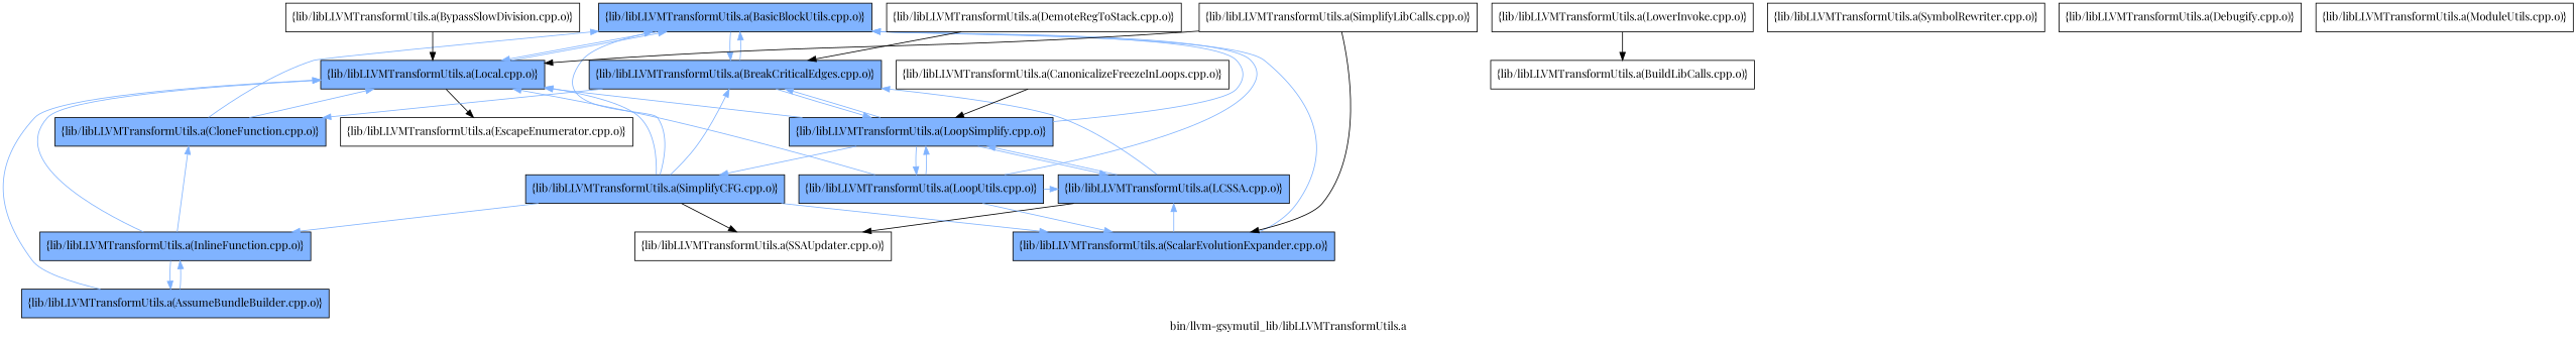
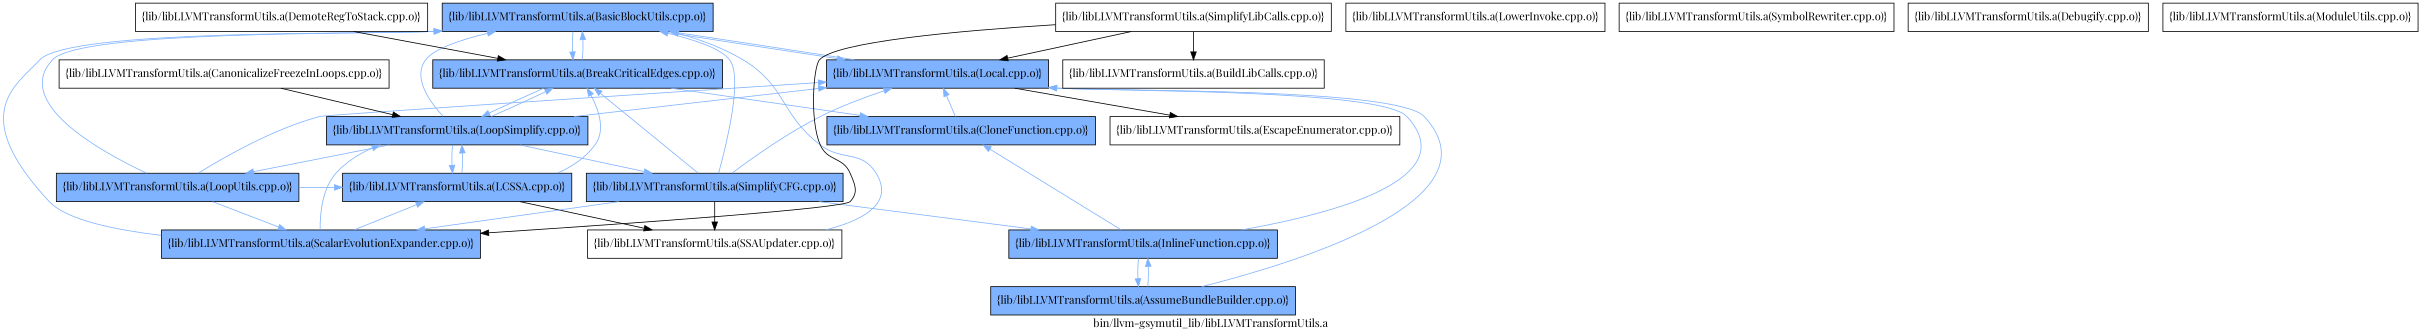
  digraph {
    fontname="Playfair Display"
    label="bin/llvm-gsymutil_lib/libLLVMTransformUtils.a"
    rankdir=TB
    node [fontname="Playfair Display" group=1 shape=box]
    edge [color="0.600000 0.5 1" fontname="Playfair Display"]
    n1 [fillcolor="0.600000 0.5 1" label="{lib/libLLVMTransformUtils.a(BasicBlockUtils.cpp.o)}" style=filled]
    n2 [fillcolor="0.600000 0.5 1" label="{lib/libLLVMTransformUtils.a(Local.cpp.o)}" style=filled]
    n3 [fillcolor="0.600000 0.5 1" label="{lib/libLLVMTransformUtils.a(BreakCriticalEdges.cpp.o)}" style=filled]
    n4 [fillcolor="0.600000 0.5 1" label="{lib/libLLVMTransformUtils.a(LoopSimplify.cpp.o)}" style=filled]
    n5 [fillcolor="0.600000 0.5 1" label="{lib/libLLVMTransformUtils.a(CloneFunction.cpp.o)}" style=filled]
    n6 [fillcolor="0.600000 0.5 1" label="{lib/libLLVMTransformUtils.a(LCSSA.cpp.o)}" style=filled]
    n7 [fillcolor="0.600000 0.5 1" label="{lib/libLLVMTransformUtils.a(LoopUtils.cpp.o)}" style=filled]
    n8 [fillcolor="0.600000 0.5 1" label="{lib/libLLVMTransformUtils.a(SimplifyCFG.cpp.o)}" style=filled]
    n9 [group=0 label="{lib/libLLVMTransformUtils.a(SSAUpdater.cpp.o)}"]
    n10 [fillcolor="0.600000 0.5 1" label="{lib/libLLVMTransformUtils.a(ScalarEvolutionExpander.cpp.o)}" style=filled]
    n11 [fillcolor="0.600000 0.5 1" label="{lib/libLLVMTransformUtils.a(InlineFunction.cpp.o)}" style=filled]
    n12 [group=0 label="{lib/libLLVMTransformUtils.a(EscapeEnumerator.cpp.o)}"]
    n13 [fillcolor="0.600000 0.5 1" label="{lib/libLLVMTransformUtils.a(AssumeBundleBuilder.cpp.o)}" style=filled]
    n14 [group=0 label="{lib/libLLVMTransformUtils.a(LowerInvoke.cpp.o)}"]
    n15 [group=0 label="{lib/libLLVMTransformUtils.a(CanonicalizeFreezeInLoops.cpp.o)}"]
    n16 [group=0 label="{lib/libLLVMTransformUtils.a(SymbolRewriter.cpp.o)}"]
-   n17 [group=0 label="{lib/libLLVMTransformUtils.a(BypassSlowDivision.cpp.o)}"]
    n18 [group=0 label="{lib/libLLVMTransformUtils.a(SimplifyLibCalls.cpp.o)}"]
    n19 [group=0 label="{lib/libLLVMTransformUtils.a(BuildLibCalls.cpp.o)}"]
    n20 [group=0 label="{lib/libLLVMTransformUtils.a(Debugify.cpp.o)}"]
    n21 [group=0 label="{lib/libLLVMTransformUtils.a(DemoteRegToStack.cpp.o)}"]
    n22 [group=0 label="{lib/libLLVMTransformUtils.a(ModuleUtils.cpp.o)}"]
    subgraph sub_1 {
      rank=same
      n1
    }
    subgraph sub_2 {
      rank=same
      n2
      n3
    }
    subgraph sub_3 {
      rank=same
      n4
      n5
    }
    subgraph sub_4 {
      rank=same
      n6
      n7
      n8
    }
    subgraph sub_5 {
      rank=same
      n9
      n10
      n11
    }
    n1 -> n2
    n1 -> n3
    n2 -> n1
    n2 -> n12 [color=""]
    n3 -> n1
    n3 -> n4
    n3 -> n5
    n4 -> n1
    n4 -> n2
    n4 -> n3
    n4 -> n6
    n4 -> n7
    n4 -> n8
-   n5 -> n1
+   n9 -> n1
    n5 -> n2
    n6 -> n3
    n6 -> n4
    n6 -> n9 [color=""]
    n7 -> n1
    n7 -> n2
-   n7 -> n4
+   n10 -> n4
    n7 -> n6
    n7 -> n10
    n8 -> n1
    n8 -> n2
    n8 -> n3
    n8 -> n9 [color=""]
    n8 -> n10
    n8 -> n11
    n10 -> n1
    n10 -> n6
    n11 -> n2
    n11 -> n5
    n11 -> n13
    n13 -> n2
    n13 -> n11
    n15 -> n4 [color=""]
-   n17 -> n2 [color=""]
    n18 -> n2 [color=""]
    n18 -> n10 [color=""]
-   n14 -> n19 [color=""]
+   n18 -> n19 [color=""]
    n21 -> n3 [color=""]
  }
